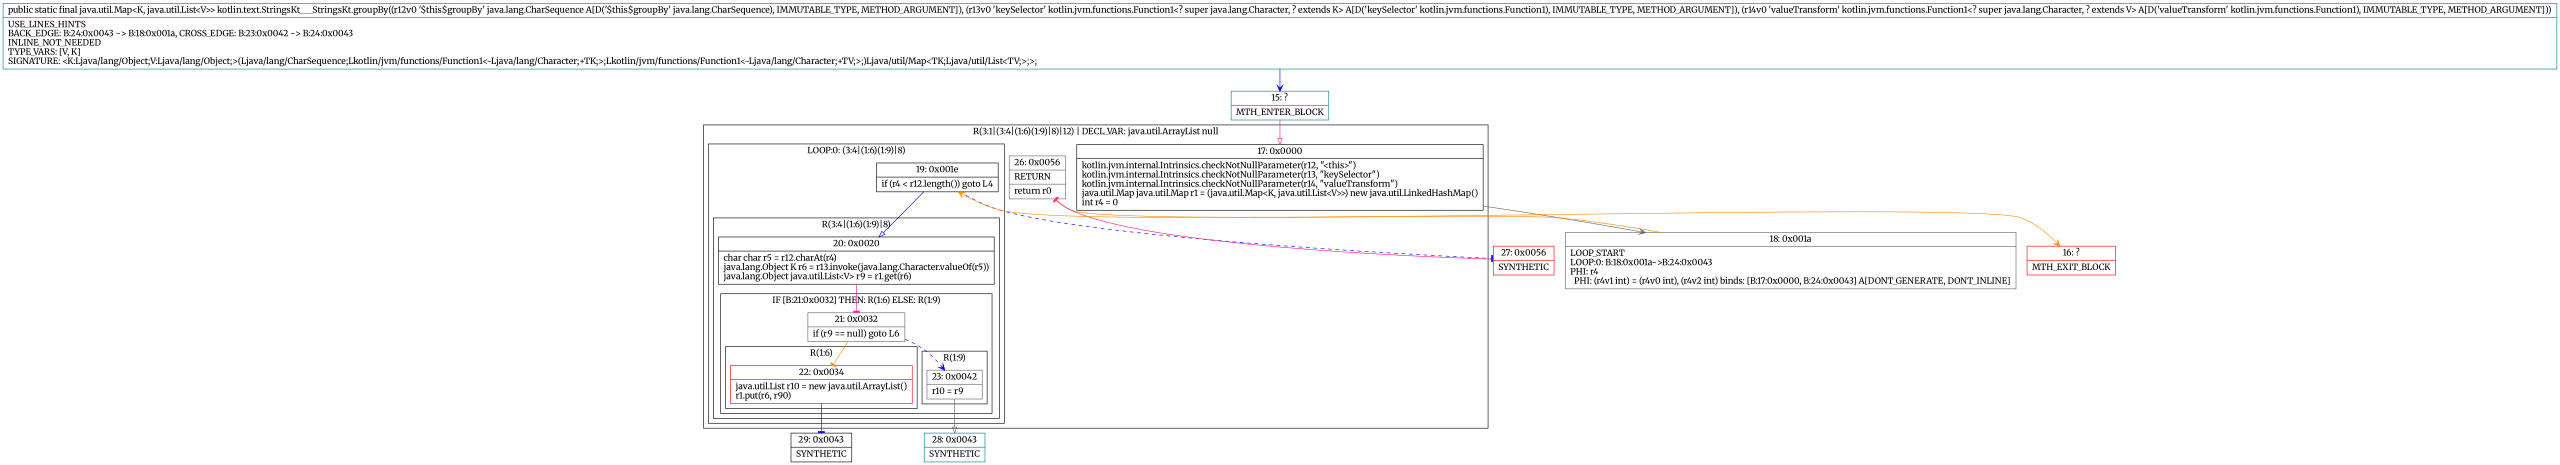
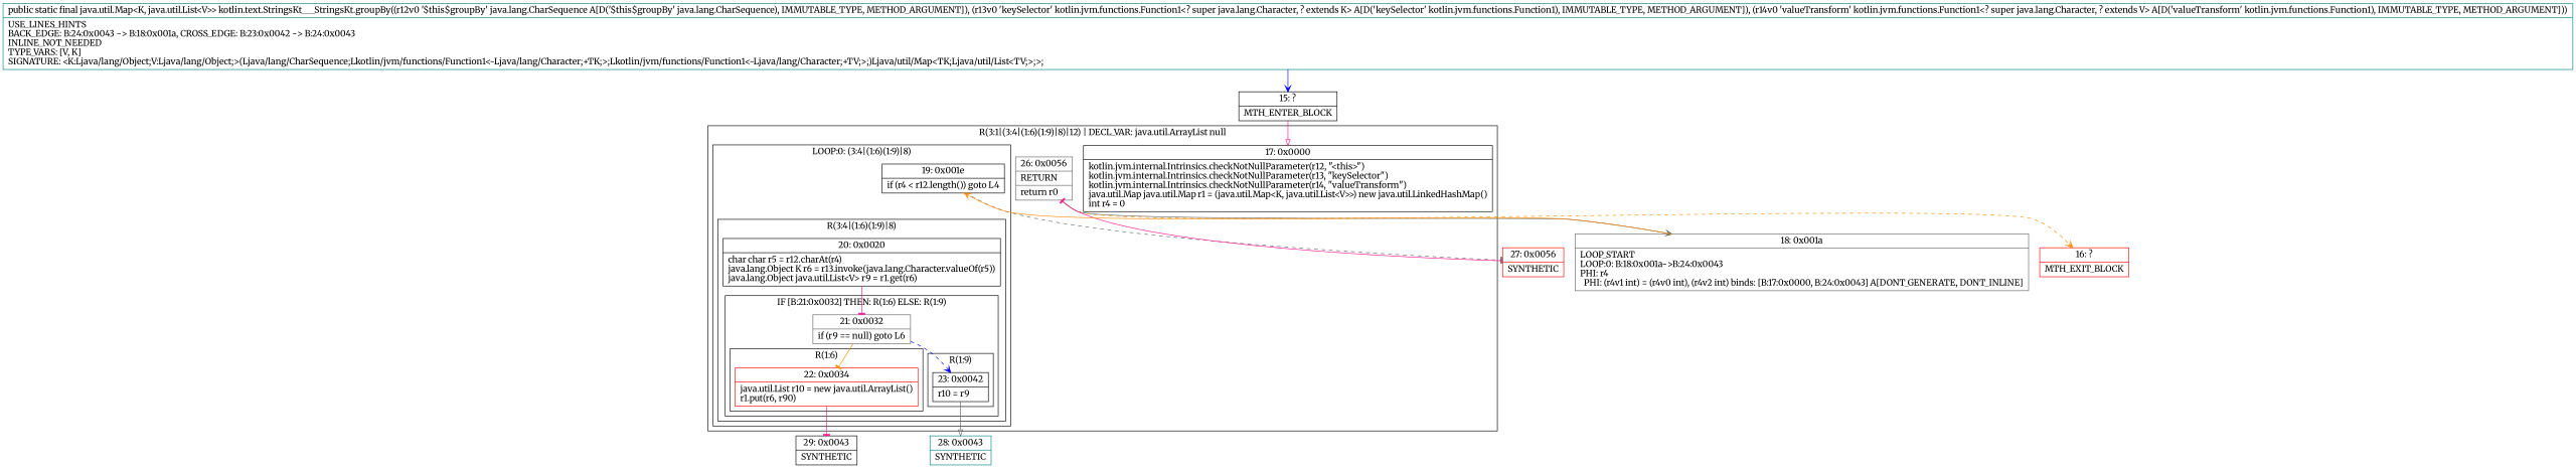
  digraph {
    fontname=Merriweather
    node [color=gray40 fontname=Merriweather shape=record]
    edge [arrowhead=tee color=blue fontname=Merriweather]
    n1 [color=red label="{22\:\ 0x0034|java.util.List r10 = new java.util.ArrayList()\lr1.put(r6, r90)\l}"]
-   n2 [label="{23\:\ 0x0042|r10 = r9\l}"]
+   n2 [color=black label="{23\:\ 0x0042|r10 = r9\l}"]
    n3 [label="{21\:\ 0x0032|if (r9 == null) goto L6\l}"]
    n4 [color=black label="{20\:\ 0x0020|char char r5 = r12.charAt(r4)\ljava.lang.Object K r6 = r13.invoke(java.lang.Character.valueOf(r5))\ljava.lang.Object java.util.List\<V\> r9 = r1.get(r6)\l}"]
    n5 [color=black label="{19\:\ 0x001e|if (r4 \< r12.length()) goto L4\l}"]
    n6 [color=black label="{17\:\ 0x0000|kotlin.jvm.internal.Intrinsics.checkNotNullParameter(r12, \"\<this\>\")\lkotlin.jvm.internal.Intrinsics.checkNotNullParameter(r13, \"keySelector\")\lkotlin.jvm.internal.Intrinsics.checkNotNullParameter(r14, \"valueTransform\")\ljava.util.Map java.util.Map r1 = (java.util.Map\<K, java.util.List\<V\>\>) new java.util.LinkedHashMap()\lint r4 = 0\l}"]
    n7 [label="{26\:\ 0x0056|RETURN\l|return r0\l}"]
    n8 [color=black label="{29\:\ 0x0043|SYNTHETIC\l}"]
    n9 [color=teal label="{28\:\ 0x0043|SYNTHETIC\l}"]
    n10 [color=red label="{27\:\ 0x0056|SYNTHETIC\l}"]
    n11 [label="{18\:\ 0x001a|LOOP_START\lLOOP:0: B:18:0x001a\-\>B:24:0x0043\lPHI: r4 \l  PHI: (r4v1 int) = (r4v0 int), (r4v2 int) binds: [B:17:0x0000, B:24:0x0043] A[DONT_GENERATE, DONT_INLINE]\l}"]
    n12 [color=red label="{16\:\ ?|MTH_EXIT_BLOCK\l}"]
-   n13 [color=teal label="{15\:\ ?|MTH_ENTER_BLOCK\l}"]
+   n13 [color=black label="{15\:\ ?|MTH_ENTER_BLOCK\l}"]
    n14 [color=teal label="{public static final java.util.Map\<K, java.util.List\<V\>\> kotlin.text.StringsKt___StringsKt.groupBy((r12v0 '$this$groupBy' java.lang.CharSequence A[D('$this$groupBy' java.lang.CharSequence), IMMUTABLE_TYPE, METHOD_ARGUMENT]), (r13v0 'keySelector' kotlin.jvm.functions.Function1\<? super java.lang.Character, ? extends K\> A[D('keySelector' kotlin.jvm.functions.Function1), IMMUTABLE_TYPE, METHOD_ARGUMENT]), (r14v0 'valueTransform' kotlin.jvm.functions.Function1\<? super java.lang.Character, ? extends V\> A[D('valueTransform' kotlin.jvm.functions.Function1), IMMUTABLE_TYPE, METHOD_ARGUMENT]))  | USE_LINES_HINTS\lBACK_EDGE: B:24:0x0043 \-\> B:18:0x001a, CROSS_EDGE: B:23:0x0042 \-\> B:24:0x0043\lINLINE_NOT_NEEDED\lTYPE_VARS: [V, K]\lSIGNATURE: \<K:Ljava\/lang\/Object;V:Ljava\/lang\/Object;\>(Ljava\/lang\/CharSequence;Lkotlin\/jvm\/functions\/Function1\<\-Ljava\/lang\/Character;+TK;\>;Lkotlin\/jvm\/functions\/Function1\<\-Ljava\/lang\/Character;+TV;\>;)Ljava\/util\/Map\<TK;Ljava\/util\/List\<TV;\>;\>;\l}"]
    subgraph cluster_1 {
      label="R(3:1|(3:4|(1:6)(1:9)|8)|12) | DECL_VAR: java.util.ArrayList null\l"
      n6
      n7
      subgraph cluster_2 {
        label="LOOP:0: (3:4|(1:6)(1:9)|8)"
        n5
        subgraph cluster_3 {
          label="R(3:4|(1:6)(1:9)|8)"
          n4
          subgraph cluster_4 {
            label="IF [B:21:0x0032] THEN: R(1:6) ELSE: R(1:9)"
            n3
            subgraph cluster_5 {
              label="R(1:6)"
              n1
            }
            subgraph cluster_6 {
              label="R(1:9)"
              n2
            }
          }
        }
      }
    }
-   n1 -> n8
+   n1 -> n8 [color=deeppink]
    n2 -> n9 [arrowhead=onormal color=gray40]
    n3 -> n1 [color=darkorange]
    n3 -> n2 [arrowhead=vee style=dashed]
    n4 -> n3 [color=deeppink]
-   n5 -> n4 [arrowhead=onormal]
-   n5 -> n10 [style=dashed]
-   n6 -> n11 [arrowhead=vee color=gray40]
-   n7 -> n12 [arrowhead=vee color=darkorange]
+   n5 -> n10 [color=gray40 style=dashed]
+   n7 -> n11 [arrowhead=vee color=gray40]
+   n7 -> n12 [arrowhead=vee color=darkorange style=dashed]
    n10 -> n7 [color=deeppink]
    n11 -> n5 [arrowhead=vee color=darkorange]
    n13 -> n6 [arrowhead=onormal color=deeppink]
    n14 -> n13 [arrowhead=vee]
  }
